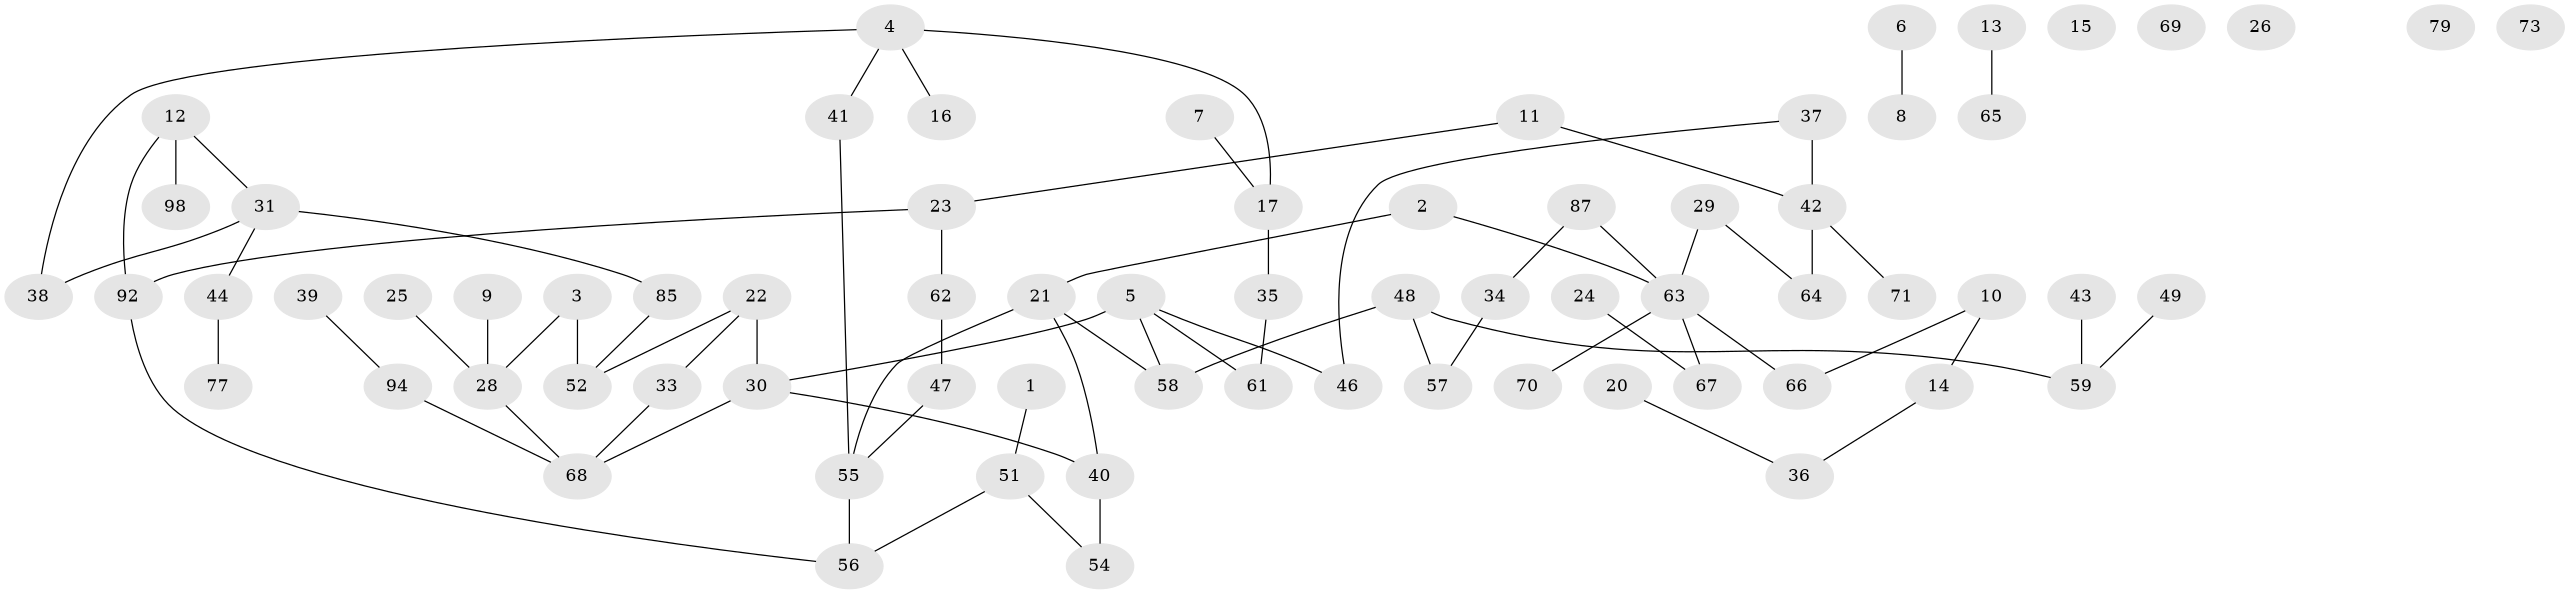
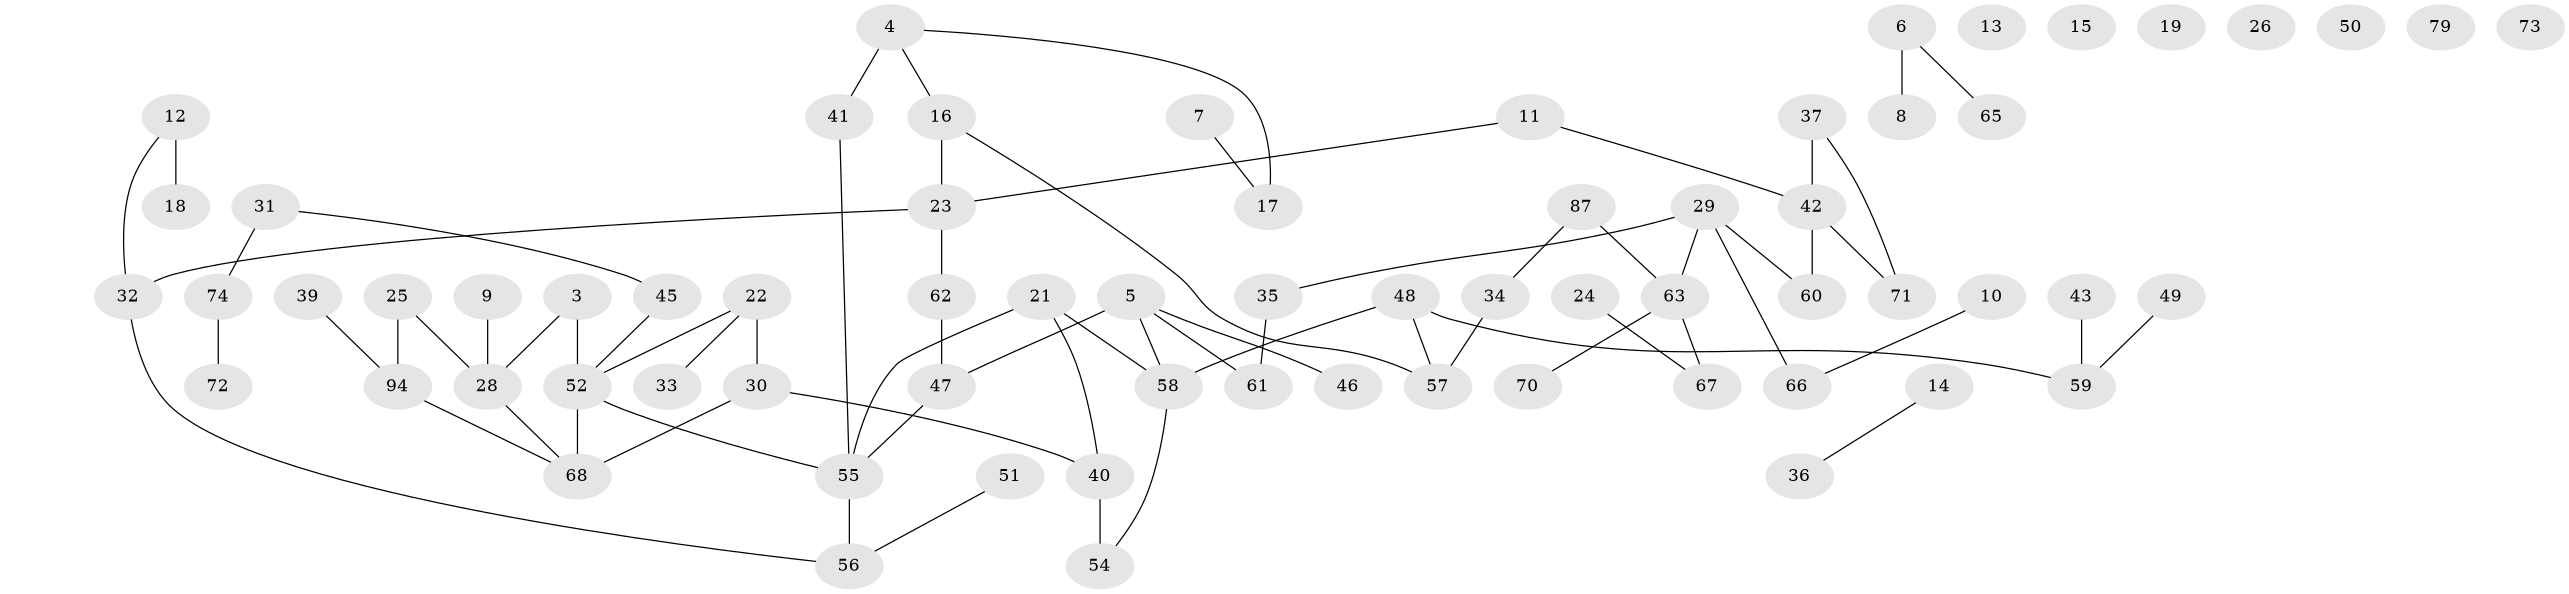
  graph {
    node [color=gray90 style=filled]
-   1
    51
    56
    54
-   2
    21
    63
    5
    30
    46
    58
    61
    40
    55
    67
    70
    3
    28
    52
    68
    4
    16
    17
-   38
    41
    23
    57
    35
    6
    8
    65
    7
    9
    10
    14
    66
    36
    11
    42
-   32 [label=92]
+   32
    62
-   60 [label=64]
+   60
    71
    12
-   18 [label=98]
+   18
    31
-   44
-   45 [label=85]
+   44 [label=74]
+   45
    13
    15
-   19 [label=69]
-   20
+   19
    22
    33
    47
    24
    25
    n58 [label=94]
    26
    n60 [label=87]
    34
    29
-   72 [label=77]
+   72
    37
    39
    43
    59
    48
    49
+   50
    n71 [label=79]
    73
-   1 -- 51
    51 -- 56
-   51 -- 54
-   2 -- 21
-   2 -- 63
+   58 -- 54
    21 -- 58
    21 -- 40
    21 -- 55
    63 -- 67
    63 -- 70
-   5 -- 30
+   5 -- 47
    5 -- 46
    5 -- 58
    5 -- 61
    30 -- 40
    30 -- 68
    40 -- 54
    55 -- 56
    3 -- 28
    3 -- 52
    28 -- 68
-   33 -- 68
+   52 -- 55
+   52 -- 68
    4 -- 16
    4 -- 17
-   4 -- 38
    4 -- 41
-   17 -- 35
+   16 -- 23
+   16 -- 57
+   29 -- 35
    41 -- 55
    23 -- 32
    23 -- 62
    35 -- 61
    6 -- 8
-   13 -- 65
+   6 -- 65
    7 -- 17
    9 -- 28
-   10 -- 14
    10 -- 66
    14 -- 36
    11 -- 23
    11 -- 42
    42 -- 60
    42 -- 71
    32 -- 56
    62 -- 47
    12 -- 32
    12 -- 18
-   12 -- 31
-   31 -- 38
    31 -- 44
    31 -- 45
    44 -- 72
    45 -- 52
-   20 -- 36
    22 -- 30
    22 -- 52
    22 -- 33
    47 -- 55
    24 -- 67
    25 -- 28
+   25 -- n58
    n58 -- 68
    n60 -- 63
    n60 -- 34
    34 -- 57
    29 -- 63
-   63 -- 66
+   29 -- 66
    29 -- 60
-   37 -- 46
+   37 -- 71
    37 -- 42
    39 -- n58
    43 -- 59
    48 -- 58
    48 -- 57
    48 -- 59
    49 -- 59
  }
